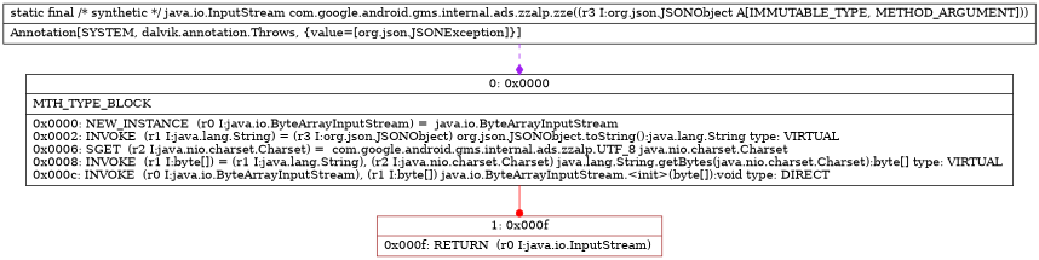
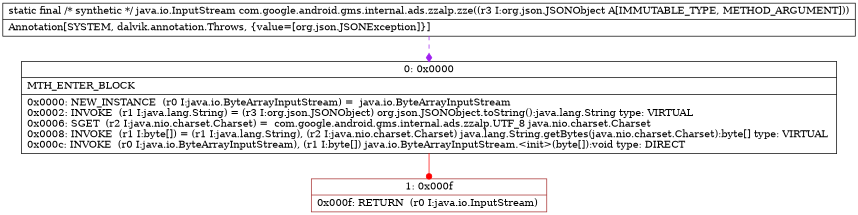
  digraph {
    node [shape=record color=black]
-   n1 [label="{0\:\ 0x0000|MTH_TYPE_BLOCK\l|0x0000: NEW_INSTANCE  (r0 I:java.io.ByteArrayInputStream) =  java.io.ByteArrayInputStream \l0x0002: INVOKE  (r1 I:java.lang.String) = (r3 I:org.json.JSONObject) org.json.JSONObject.toString():java.lang.String type: VIRTUAL \l0x0006: SGET  (r2 I:java.nio.charset.Charset) =  com.google.android.gms.internal.ads.zzalp.UTF_8 java.nio.charset.Charset \l0x0008: INVOKE  (r1 I:byte[]) = (r1 I:java.lang.String), (r2 I:java.nio.charset.Charset) java.lang.String.getBytes(java.nio.charset.Charset):byte[] type: VIRTUAL \l0x000c: INVOKE  (r0 I:java.io.ByteArrayInputStream), (r1 I:byte[]) java.io.ByteArrayInputStream.\<init\>(byte[]):void type: DIRECT \l}"]
+   n1 [label="{0\:\ 0x0000|MTH_ENTER_BLOCK\l|0x0000: NEW_INSTANCE  (r0 I:java.io.ByteArrayInputStream) =  java.io.ByteArrayInputStream \l0x0002: INVOKE  (r1 I:java.lang.String) = (r3 I:org.json.JSONObject) org.json.JSONObject.toString():java.lang.String type: VIRTUAL \l0x0006: SGET  (r2 I:java.nio.charset.Charset) =  com.google.android.gms.internal.ads.zzalp.UTF_8 java.nio.charset.Charset \l0x0008: INVOKE  (r1 I:byte[]) = (r1 I:java.lang.String), (r2 I:java.nio.charset.Charset) java.lang.String.getBytes(java.nio.charset.Charset):byte[] type: VIRTUAL \l0x000c: INVOKE  (r0 I:java.io.ByteArrayInputStream), (r1 I:byte[]) java.io.ByteArrayInputStream.\<init\>(byte[]):void type: DIRECT \l}"]
    n2 [label="{1\:\ 0x000f|0x000f: RETURN  (r0 I:java.io.InputStream) \l}" color=brown]
    n3 [label="{static final \/* synthetic *\/ java.io.InputStream com.google.android.gms.internal.ads.zzalp.zze((r3 I:org.json.JSONObject A[IMMUTABLE_TYPE, METHOD_ARGUMENT]))  | Annotation[SYSTEM, dalvik.annotation.Throws, \{value=[org.json.JSONException]\}]\l}"]
    n1 -> n2 [color=red style=solid arrowhead=dot]
    n3 -> n1 [color=purple style=dashed arrowhead=diamond]
  }
